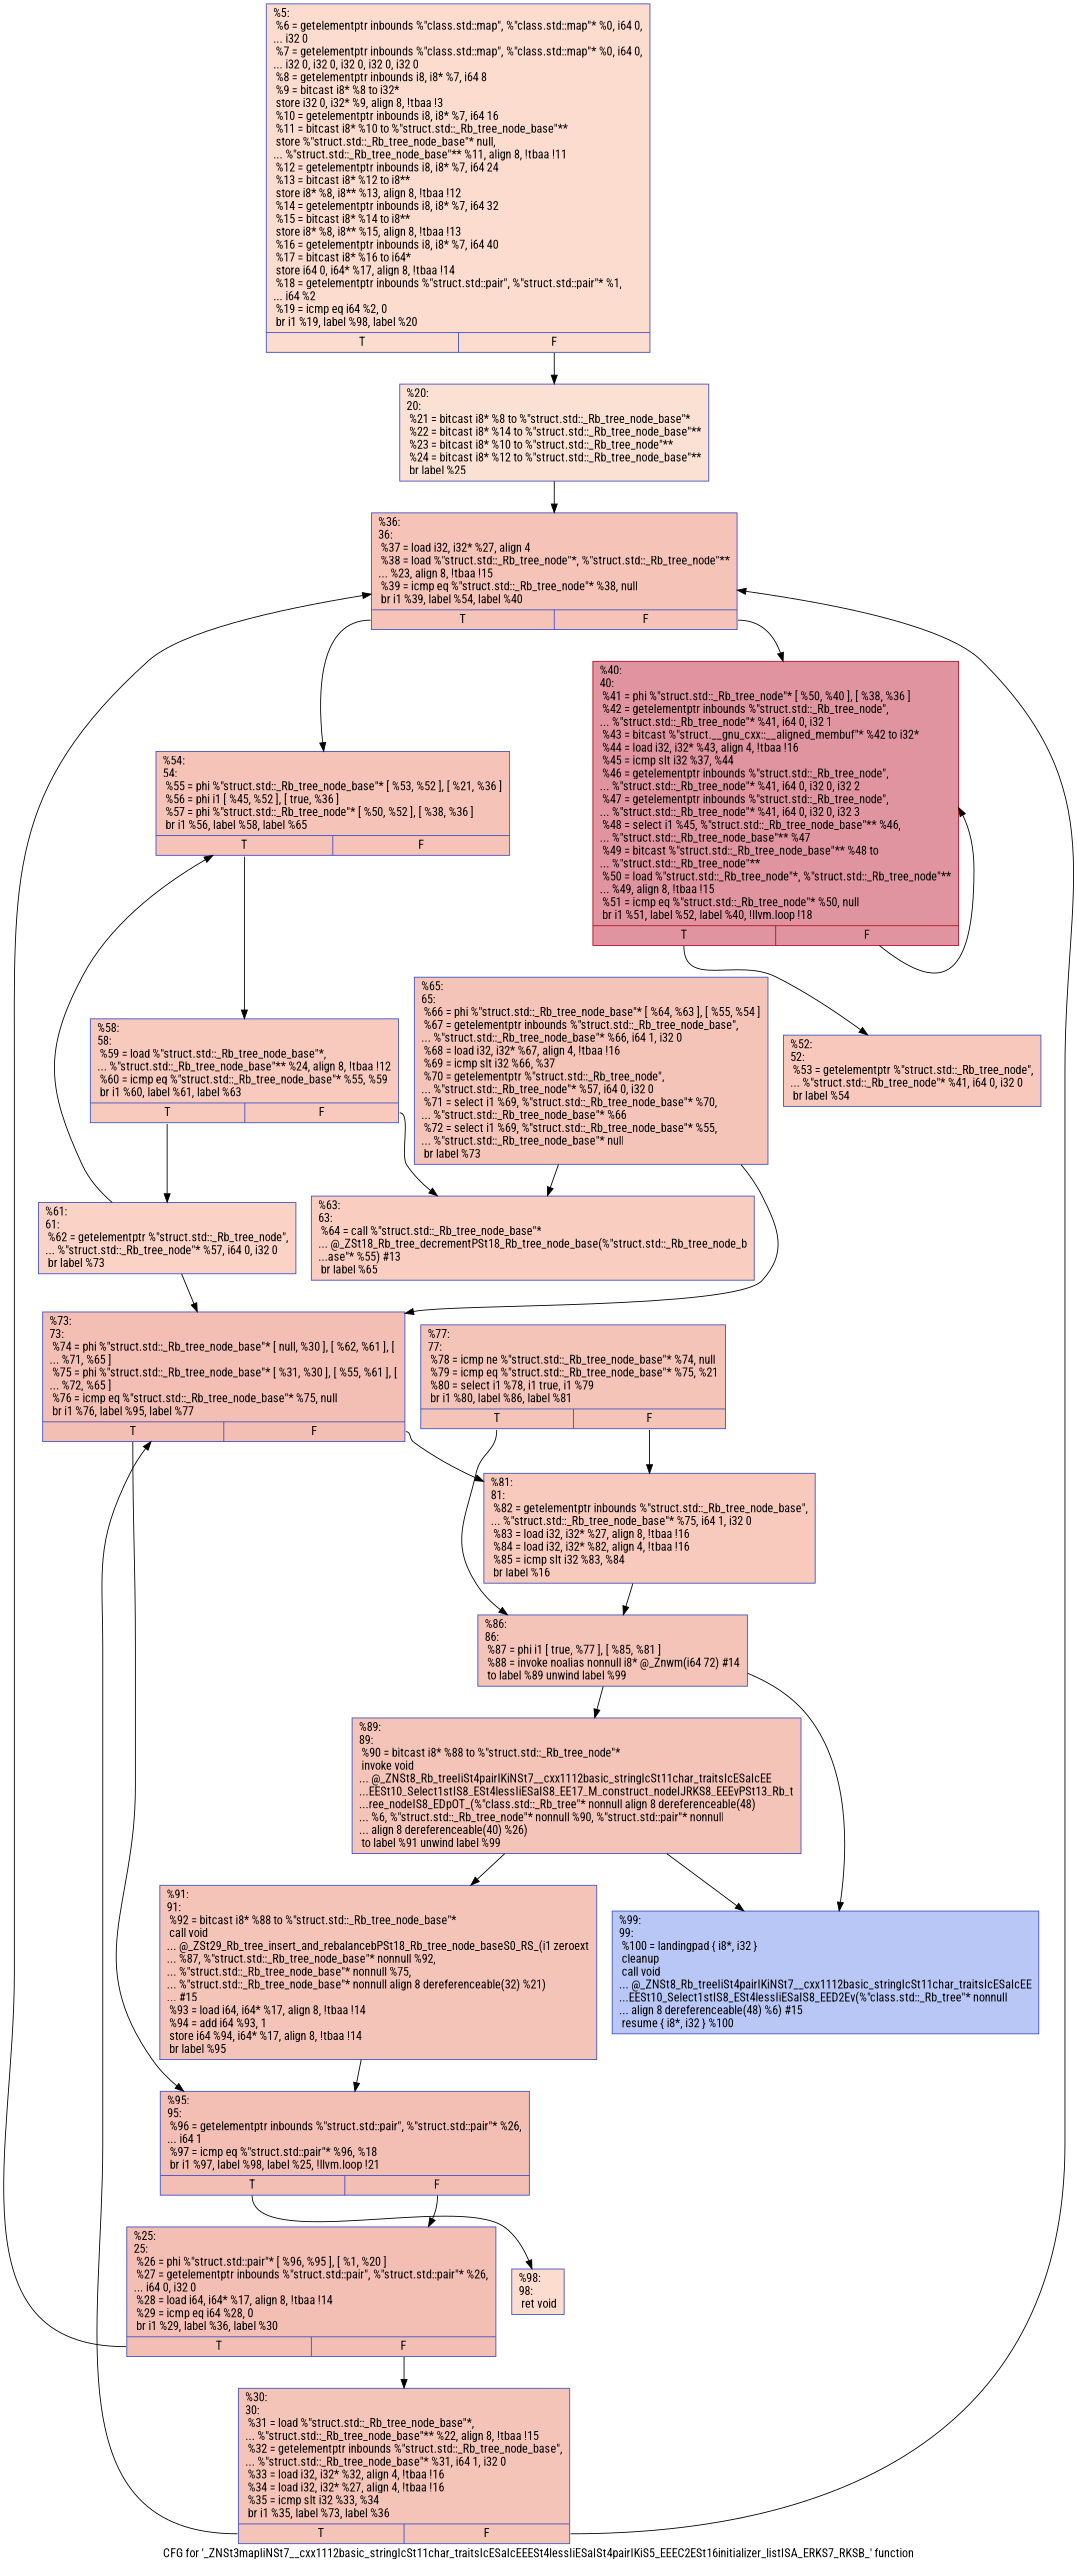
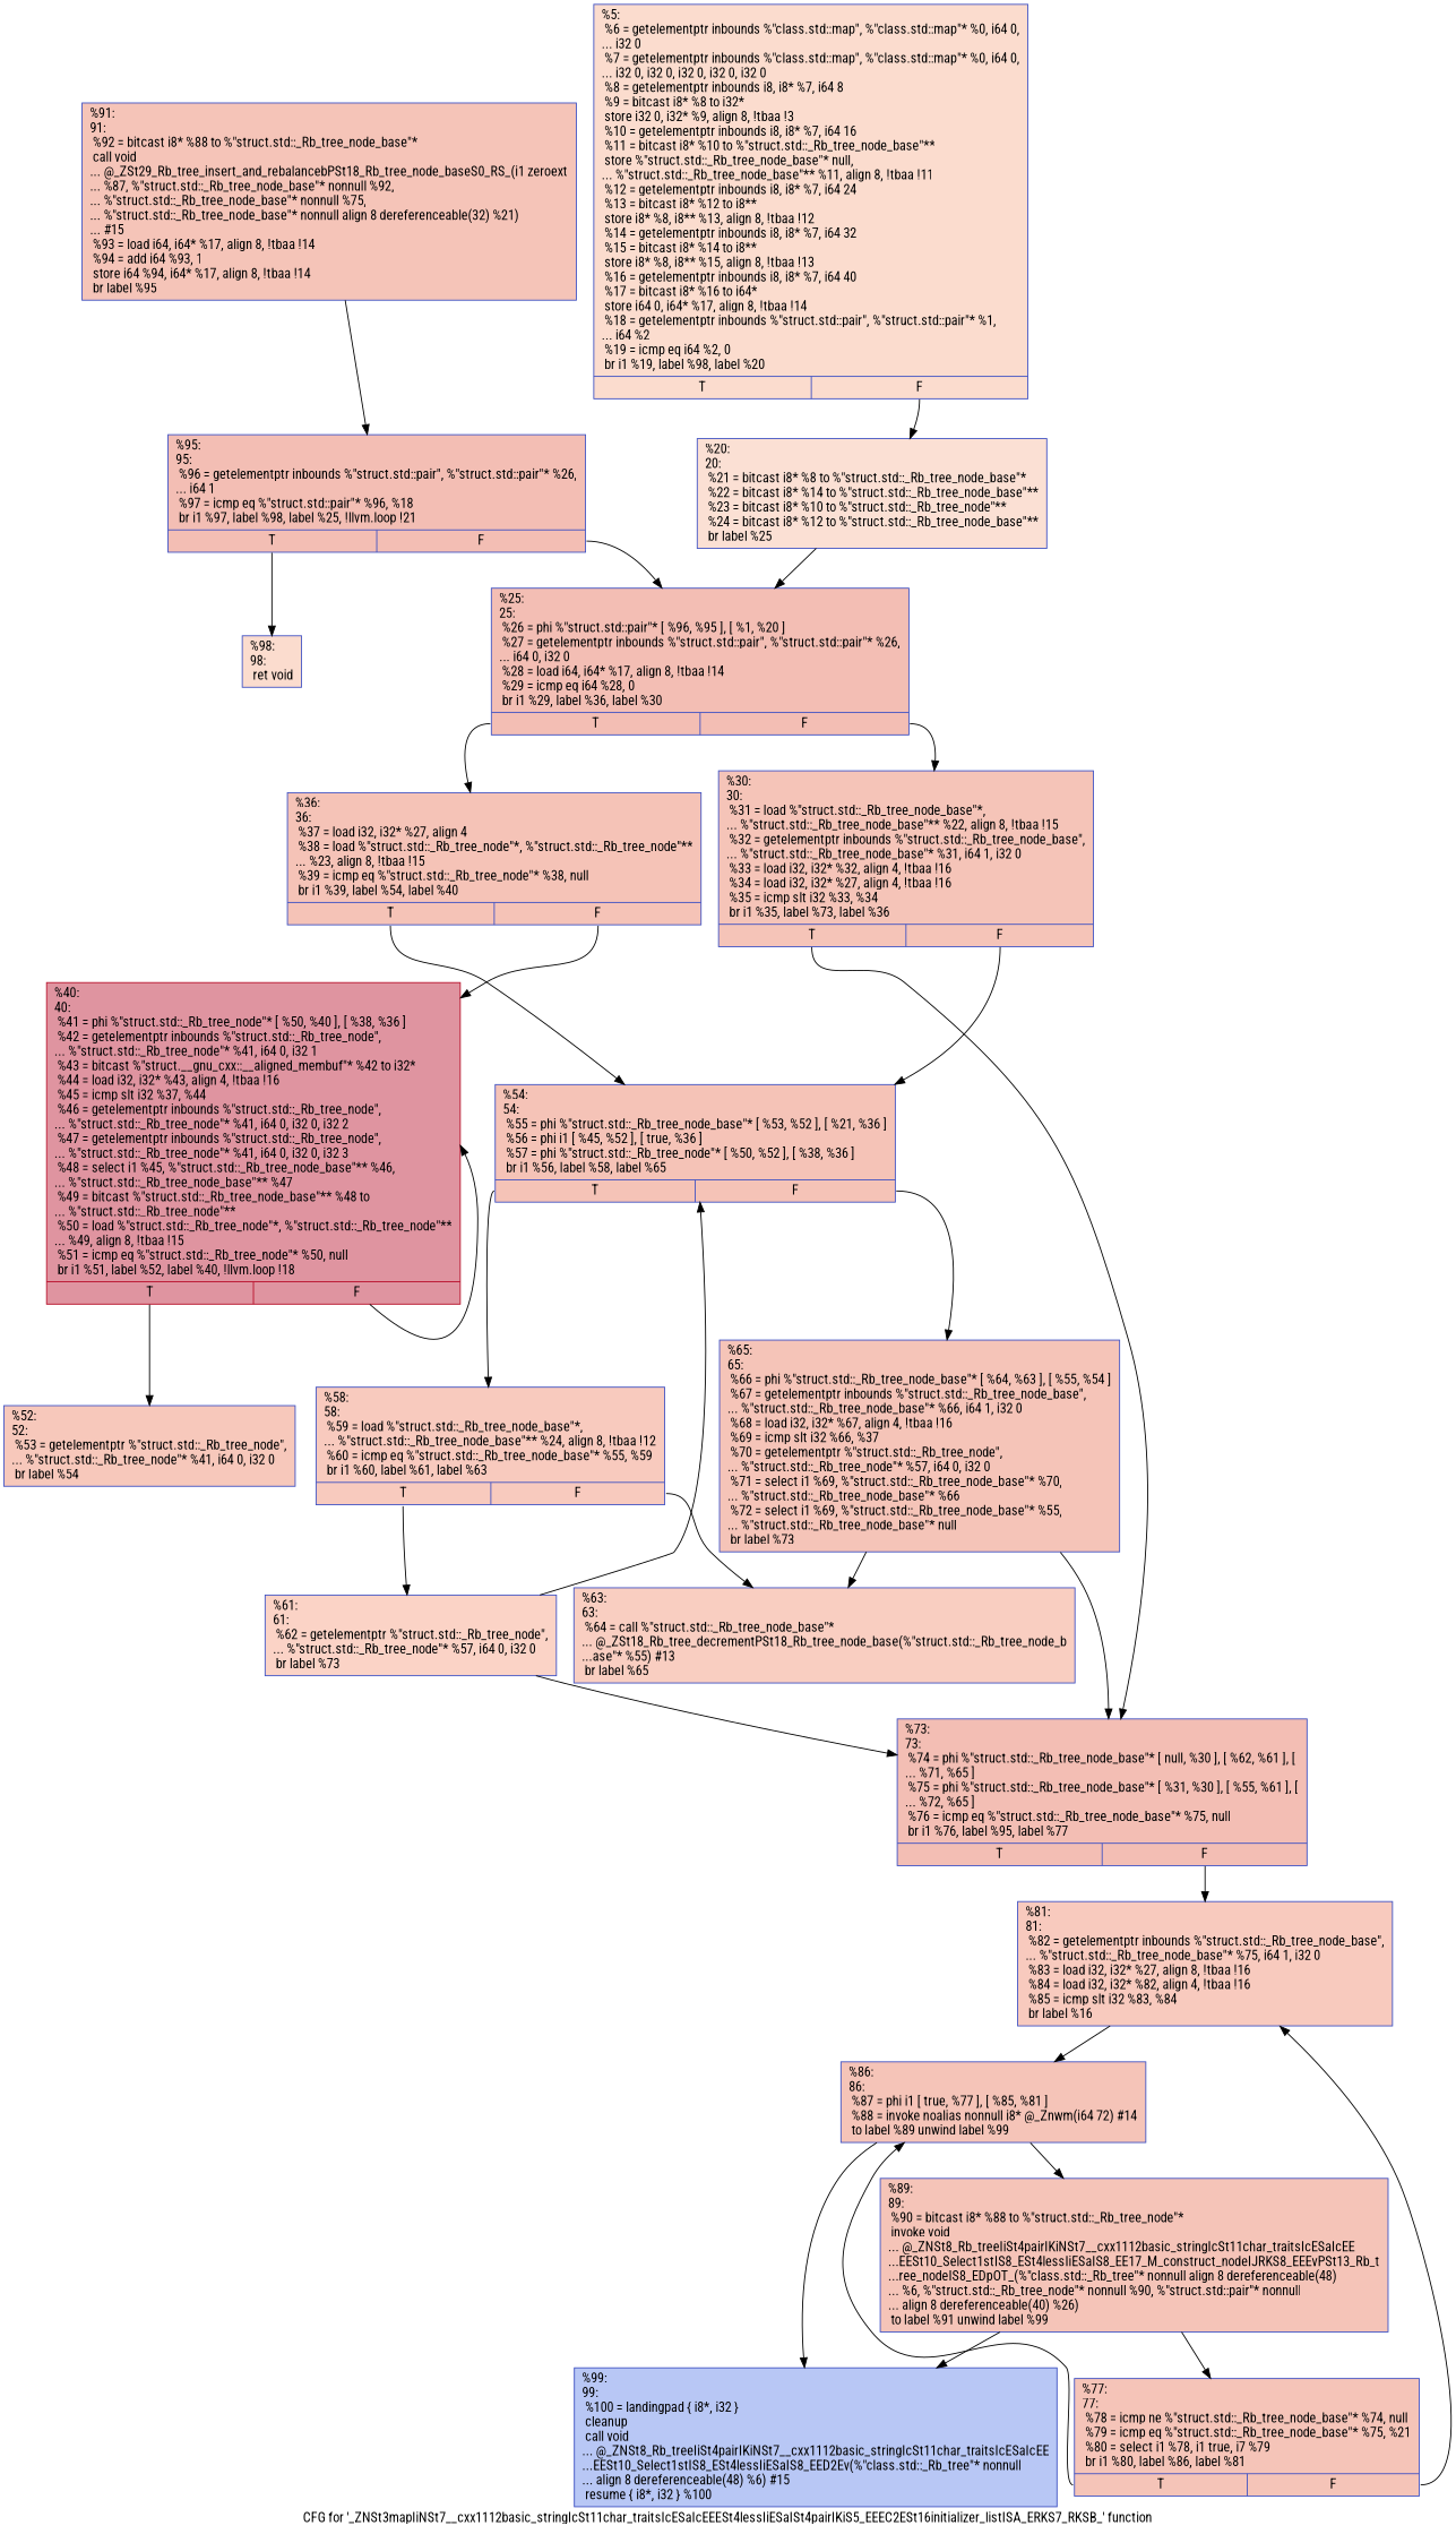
  digraph {
    fontname="Roboto Condensed"
    label="CFG for '_ZNSt3mapIiNSt7__cxx1112basic_stringIcSt11char_traitsIcESaIcEEESt4lessIiESaISt4pairIKiS5_EEEC2ESt16initializer_listISA_ERKS7_RKSB_' function"
    node [color="#3d50c3ff" fillcolor="#e97a5f70" fontname="Roboto Condensed" shape=record style=filled]
    edge [fontname="Roboto Condensed"]
    n1 [fillcolor="#f7af9170" label="{%5:\l  %6 = getelementptr inbounds %\"class.std::map\", %\"class.std::map\"* %0, i64 0,\l... i32 0\l  %7 = getelementptr inbounds %\"class.std::map\", %\"class.std::map\"* %0, i64 0,\l... i32 0, i32 0, i32 0, i32 0, i32 0\l  %8 = getelementptr inbounds i8, i8* %7, i64 8\l  %9 = bitcast i8* %8 to i32*\l  store i32 0, i32* %9, align 8, !tbaa !3\l  %10 = getelementptr inbounds i8, i8* %7, i64 16\l  %11 = bitcast i8* %10 to %\"struct.std::_Rb_tree_node_base\"**\l  store %\"struct.std::_Rb_tree_node_base\"* null,\l... %\"struct.std::_Rb_tree_node_base\"** %11, align 8, !tbaa !11\l  %12 = getelementptr inbounds i8, i8* %7, i64 24\l  %13 = bitcast i8* %12 to i8**\l  store i8* %8, i8** %13, align 8, !tbaa !12\l  %14 = getelementptr inbounds i8, i8* %7, i64 32\l  %15 = bitcast i8* %14 to i8**\l  store i8* %8, i8** %15, align 8, !tbaa !13\l  %16 = getelementptr inbounds i8, i8* %7, i64 40\l  %17 = bitcast i8* %16 to i64*\l  store i64 0, i64* %17, align 8, !tbaa !14\l  %18 = getelementptr inbounds %\"struct.std::pair\", %\"struct.std::pair\"* %1,\l... i64 %2\l  %19 = icmp eq i64 %2, 0\l  br i1 %19, label %98, label %20\l|{<s0>T|<s1>F}}"]
    n2 [fillcolor="#f7b99e70" label="{%20:\l20:                                               \l  %21 = bitcast i8* %8 to %\"struct.std::_Rb_tree_node_base\"*\l  %22 = bitcast i8* %14 to %\"struct.std::_Rb_tree_node_base\"**\l  %23 = bitcast i8* %10 to %\"struct.std::_Rb_tree_node\"**\l  %24 = bitcast i8* %12 to %\"struct.std::_Rb_tree_node_base\"**\l  br label %25\l}"]
    n3 [fillcolor="#f7af9170" label="{%98:\l98:                                               \l  ret void\l}"]
    n4 [fillcolor="#e36c5570" label="{%25:\l25:                                               \l  %26 = phi %\"struct.std::pair\"* [ %96, %95 ], [ %1, %20 ]\l  %27 = getelementptr inbounds %\"struct.std::pair\", %\"struct.std::pair\"* %26,\l... i64 0, i32 0\l  %28 = load i64, i64* %17, align 8, !tbaa !14\l  %29 = icmp eq i64 %28, 0\l  br i1 %29, label %36, label %30\l|{<s0>T|<s1>F}}"]
    n5 [fillcolor="#e8765c70" label="{%36:\l36:                                               \l  %37 = load i32, i32* %27, align 4\l  %38 = load %\"struct.std::_Rb_tree_node\"*, %\"struct.std::_Rb_tree_node\"**\l... %23, align 8, !tbaa !15\l  %39 = icmp eq %\"struct.std::_Rb_tree_node\"* %38, null\l  br i1 %39, label %54, label %40\l|{<s0>T|<s1>F}}"]
    n6 [label="{%30:\l30:                                               \l  %31 = load %\"struct.std::_Rb_tree_node_base\"*,\l... %\"struct.std::_Rb_tree_node_base\"** %22, align 8, !tbaa !15\l  %32 = getelementptr inbounds %\"struct.std::_Rb_tree_node_base\",\l... %\"struct.std::_Rb_tree_node_base\"* %31, i64 1, i32 0\l  %33 = load i32, i32* %32, align 4, !tbaa !16\l  %34 = load i32, i32* %27, align 4, !tbaa !16\l  %35 = icmp slt i32 %33, %34\l  br i1 %35, label %73, label %36\l|{<s0>T|<s1>F}}"]
    n7 [fillcolor="#e8765c70" label="{%54:\l54:                                               \l  %55 = phi %\"struct.std::_Rb_tree_node_base\"* [ %53, %52 ], [ %21, %36 ]\l  %56 = phi i1 [ %45, %52 ], [ true, %36 ]\l  %57 = phi %\"struct.std::_Rb_tree_node\"* [ %50, %52 ], [ %38, %36 ]\l  br i1 %56, label %58, label %65\l|{<s0>T|<s1>F}}"]
    n8 [color="#b70d28ff" fillcolor="#b70d2870" label="{%40:\l40:                                               \l  %41 = phi %\"struct.std::_Rb_tree_node\"* [ %50, %40 ], [ %38, %36 ]\l  %42 = getelementptr inbounds %\"struct.std::_Rb_tree_node\",\l... %\"struct.std::_Rb_tree_node\"* %41, i64 0, i32 1\l  %43 = bitcast %\"struct.__gnu_cxx::__aligned_membuf\"* %42 to i32*\l  %44 = load i32, i32* %43, align 4, !tbaa !16\l  %45 = icmp slt i32 %37, %44\l  %46 = getelementptr inbounds %\"struct.std::_Rb_tree_node\",\l... %\"struct.std::_Rb_tree_node\"* %41, i64 0, i32 0, i32 2\l  %47 = getelementptr inbounds %\"struct.std::_Rb_tree_node\",\l... %\"struct.std::_Rb_tree_node\"* %41, i64 0, i32 0, i32 3\l  %48 = select i1 %45, %\"struct.std::_Rb_tree_node_base\"** %46,\l... %\"struct.std::_Rb_tree_node_base\"** %47\l  %49 = bitcast %\"struct.std::_Rb_tree_node_base\"** %48 to\l... %\"struct.std::_Rb_tree_node\"**\l  %50 = load %\"struct.std::_Rb_tree_node\"*, %\"struct.std::_Rb_tree_node\"**\l... %49, align 8, !tbaa !15\l  %51 = icmp eq %\"struct.std::_Rb_tree_node\"* %50, null\l  br i1 %51, label %52, label %40, !llvm.loop !18\l|{<s0>T|<s1>F}}"]
    n9 [fillcolor="#e36c5570" label="{%73:\l73:                                               \l  %74 = phi %\"struct.std::_Rb_tree_node_base\"* [ null, %30 ], [ %62, %61 ], [\l... %71, %65 ]\l  %75 = phi %\"struct.std::_Rb_tree_node_base\"* [ %31, %30 ], [ %55, %61 ], [\l... %72, %65 ]\l  %76 = icmp eq %\"struct.std::_Rb_tree_node_base\"* %75, null\l  br i1 %76, label %95, label %77\l|{<s0>T|<s1>F}}"]
    n10 [fillcolor="#ef886b70" label="{%58:\l58:                                               \l  %59 = load %\"struct.std::_Rb_tree_node_base\"*,\l... %\"struct.std::_Rb_tree_node_base\"** %24, align 8, !tbaa !12\l  %60 = icmp eq %\"struct.std::_Rb_tree_node_base\"* %55, %59\l  br i1 %60, label %61, label %63\l|{<s0>T|<s1>F}}"]
    n11 [label="{%65:\l65:                                               \l  %66 = phi %\"struct.std::_Rb_tree_node_base\"* [ %64, %63 ], [ %55, %54 ]\l  %67 = getelementptr inbounds %\"struct.std::_Rb_tree_node_base\",\l... %\"struct.std::_Rb_tree_node_base\"* %66, i64 1, i32 0\l  %68 = load i32, i32* %67, align 4, !tbaa !16\l  %69 = icmp slt i32 %66, %37\l  %70 = getelementptr %\"struct.std::_Rb_tree_node\",\l... %\"struct.std::_Rb_tree_node\"* %57, i64 0, i32 0\l  %71 = select i1 %69, %\"struct.std::_Rb_tree_node_base\"* %70,\l... %\"struct.std::_Rb_tree_node_base\"* %66\l  %72 = select i1 %69, %\"struct.std::_Rb_tree_node_base\"* %55,\l... %\"struct.std::_Rb_tree_node_base\"* null\l  br label %73\l}"]
    n12 [fillcolor="#ed836670" label="{%52:\l52:                                               \l  %53 = getelementptr %\"struct.std::_Rb_tree_node\",\l... %\"struct.std::_Rb_tree_node\"* %41, i64 0, i32 0\l  br label %54\l}"]
    n13 [fillcolor="#e36c5570" label="{%95:\l95:                                               \l  %96 = getelementptr inbounds %\"struct.std::pair\", %\"struct.std::pair\"* %26,\l... i64 1\l  %97 = icmp eq %\"struct.std::pair\"* %96, %18\l  br i1 %97, label %98, label %25, !llvm.loop !21\l|{<s0>T|<s1>F}}"]
    n14 [fillcolor="#ef886b70" label="{%81:\l81:                                               \l  %82 = getelementptr inbounds %\"struct.std::_Rb_tree_node_base\",\l... %\"struct.std::_Rb_tree_node_base\"* %75, i64 1, i32 0\l  %83 = load i32, i32* %27, align 8, !tbaa !16\l  %84 = load i32, i32* %82, align 4, !tbaa !16\l  %85 = icmp slt i32 %83, %84\l  br label %16\l}"]
-   n15 [label="{%77:\l77:                                               \l  %78 = icmp ne %\"struct.std::_Rb_tree_node_base\"* %74, null\l  %79 = icmp eq %\"struct.std::_Rb_tree_node_base\"* %75, %21\l  %80 = select i1 %78, i1 true, i1 %79\l  br i1 %80, label %86, label %81\l|{<s0>T|<s1>F}}"]
+   n15 [label="{%77:\l77:                                               \l  %78 = icmp ne %\"struct.std::_Rb_tree_node_base\"* %74, null\l  %79 = icmp eq %\"struct.std::_Rb_tree_node_base\"* %75, %21\l  %80 = select i1 %78, i1 true, i7 %79\l  br i1 %80, label %86, label %81\l|{<s0>T|<s1>F}}"]
    n16 [label="{%86:\l86:                                               \l  %87 = phi i1 [ true, %77 ], [ %85, %81 ]\l  %88 = invoke noalias nonnull i8* @_Znwm(i64 72) #14\l          to label %89 unwind label %99\l}"]
    n17 [fillcolor="#f59c7d70" label="{%61:\l61:                                               \l  %62 = getelementptr %\"struct.std::_Rb_tree_node\",\l... %\"struct.std::_Rb_tree_node\"* %57, i64 0, i32 0\l  br label %73\l}"]
    n18 [fillcolor="#f2907270" label="{%63:\l63:                                               \l  %64 = call %\"struct.std::_Rb_tree_node_base\"*\l... @_ZSt18_Rb_tree_decrementPSt18_Rb_tree_node_base(%\"struct.std::_Rb_tree_node_b\l...ase\"* %55) #13\l  br label %65\l}"]
    n19 [label="{%89:\l89:                                               \l  %90 = bitcast i8* %88 to %\"struct.std::_Rb_tree_node\"*\l  invoke void\l... @_ZNSt8_Rb_treeIiSt4pairIKiNSt7__cxx1112basic_stringIcSt11char_traitsIcESaIcEE\l...EESt10_Select1stIS8_ESt4lessIiESaIS8_EE17_M_construct_nodeIJRKS8_EEEvPSt13_Rb_t\l...ree_nodeIS8_EDpOT_(%\"class.std::_Rb_tree\"* nonnull align 8 dereferenceable(48)\l... %6, %\"struct.std::_Rb_tree_node\"* nonnull %90, %\"struct.std::pair\"* nonnull\l... align 8 dereferenceable(40) %26)\l          to label %91 unwind label %99\l}"]
    n20 [fillcolor="#5f7fe870" label="{%99:\l99:                                               \l  %100 = landingpad \{ i8*, i32 \}\l          cleanup\l  call void\l... @_ZNSt8_Rb_treeIiSt4pairIKiNSt7__cxx1112basic_stringIcSt11char_traitsIcESaIcEE\l...EESt10_Select1stIS8_ESt4lessIiESaIS8_EED2Ev(%\"class.std::_Rb_tree\"* nonnull\l... align 8 dereferenceable(48) %6) #15\l  resume \{ i8*, i32 \} %100\l}"]
    n21 [label="{%91:\l91:                                               \l  %92 = bitcast i8* %88 to %\"struct.std::_Rb_tree_node_base\"*\l  call void\l... @_ZSt29_Rb_tree_insert_and_rebalancebPSt18_Rb_tree_node_baseS0_RS_(i1 zeroext\l... %87, %\"struct.std::_Rb_tree_node_base\"* nonnull %92,\l... %\"struct.std::_Rb_tree_node_base\"* nonnull %75,\l... %\"struct.std::_Rb_tree_node_base\"* nonnull align 8 dereferenceable(32) %21)\l... #15\l  %93 = load i64, i64* %17, align 8, !tbaa !14\l  %94 = add i64 %93, 1\l  store i64 %94, i64* %17, align 8, !tbaa !14\l  br label %95\l}"]
    n1 -> n2 [tailport=s1]
-   n2 -> n5
+   n2 -> n4
    n4 -> n5 [tailport=s0]
    n4 -> n6 [tailport=s1]
    n5 -> n7 [tailport=s0]
    n5 -> n8 [tailport=s1]
-   n6 -> n5 [tailport=s1]
+   n6 -> n7 [tailport=s1]
    n6 -> n9 [tailport=s0]
    n7 -> n10 [tailport=s0]
+   n7 -> n11 [tailport=s1]
    n8 -> n8 [tailport=s1]
    n8 -> n12 [tailport=s0]
-   n9 -> n13 [tailport=s0]
    n9 -> n14 [tailport=s1]
    n10 -> n17 [tailport=s0]
    n10 -> n18 [tailport=s1]
    n11 -> n9
    n11 -> n18
    n13 -> n3 [tailport=s0]
    n13 -> n4 [tailport=s1]
    n14 -> n16
    n15 -> n14 [tailport=s1]
    n15 -> n16 [tailport=s0]
    n16 -> n19
    n16 -> n20
    n17 -> n7
    n17 -> n9
    n19 -> n20
-   n19 -> n21
+   n19 -> n15
    n21 -> n13
  }
